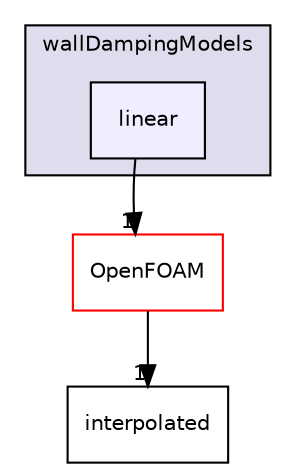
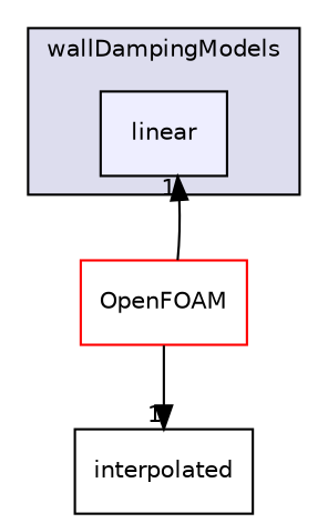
  digraph {
    compound=true
    node [fontname=Helvetica fontsize=10 shape=box]
    edge [headlabel=1 labeldistance=1.5 labelfontname=Helvetica labelfontsize=10]
    n1 [fillcolor="#eeeeff" label=linear pencolor=black style=filled]
    n2 [color=red label=OpenFOAM]
    n3 [label=interpolated]
    subgraph cluster_1 {
      bgcolor="#ddddee"
      fontname=Helvetica
      fontsize=10
      label=wallDampingModels
      pencolor=black
      n1
    }
-   n1 -> n2
+   n2 -> n1
    n2 -> n3
  }
